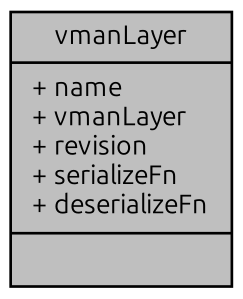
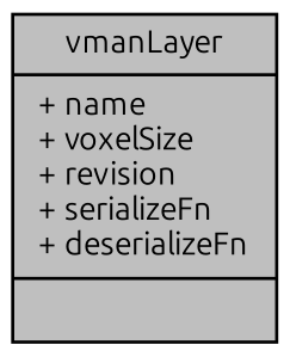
  digraph {
    fontname=Ubuntu
-   n1 [color=black fillcolor=grey75 fontcolor=black fontname=Ubuntu fontsize=10 height=0.2 label="{vmanLayer\n|+ name\l+ vmanLayer\l+ revision\l+ serializeFn\l+ deserializeFn\l|}" shape=record style=filled width=0.4]
+   n1 [color=black fillcolor=grey75 fontcolor=black fontname=Ubuntu fontsize=10 height=0.2 label="{vmanLayer\n|+ name\l+ voxelSize\l+ revision\l+ serializeFn\l+ deserializeFn\l|}" shape=record style=filled width=0.4]
  }
